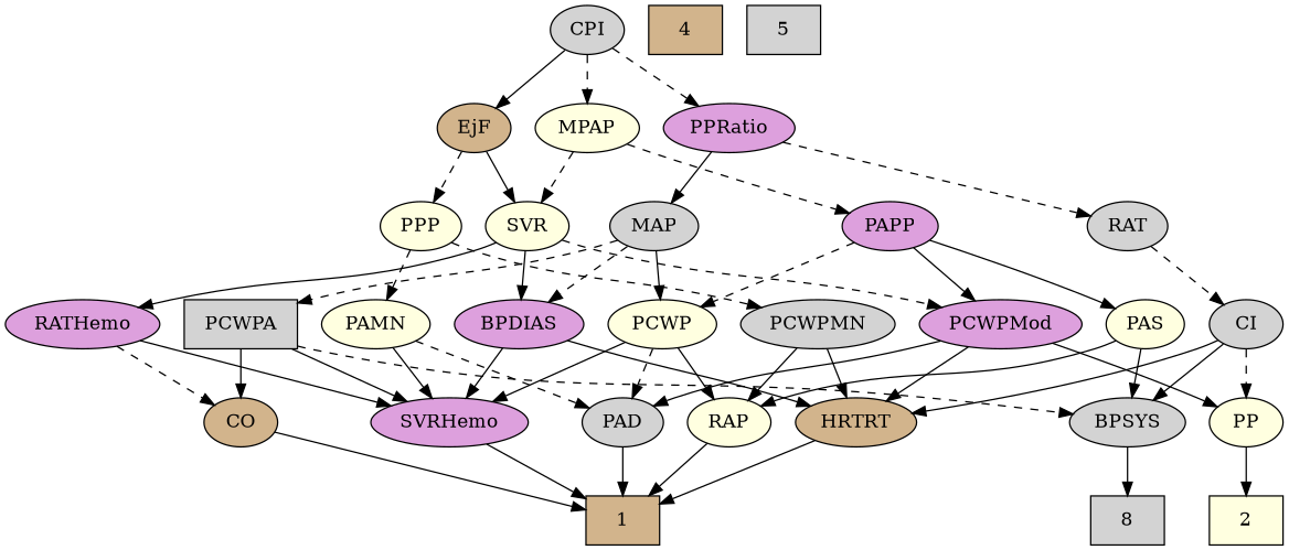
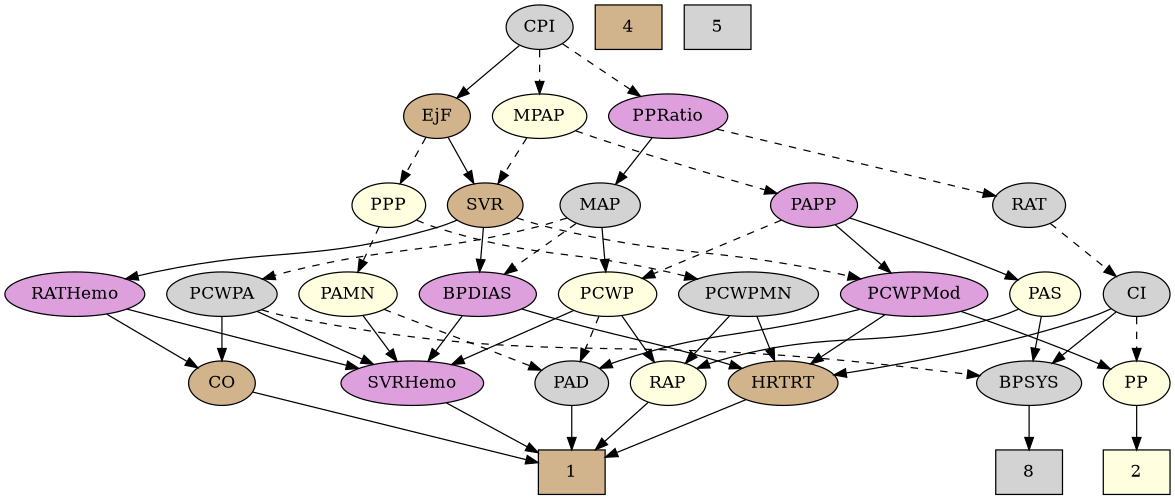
  strict digraph {
    node [fillcolor=lightgrey style=filled]
    edge [style=solid]
    1 [fillcolor=tan height=0.5 shape=box width=0.75]
    2 [fillcolor=lightyellow height=0.5 shape=box width=0.75]
    n3 [height=0.5 label=8 shape=box width=0.75]
    4 [fillcolor=tan height=0.5 shape=box width=0.75]
    5 [height=0.5 shape=box width=0.75]
    PAS [fillcolor=lightyellow height=0.5 width=0.75]
    RAP [fillcolor=lightyellow height=0.5 width=0.77632]
    BPSYS [height=0.5 width=1.0471]
    RATHemo [fillcolor=plum height=0.5 width=1.3721]
    CO [fillcolor=tan height=0.5 width=0.75]
    SVRHemo [fillcolor=plum height=0.5 width=1.3902]
    EjF [fillcolor=tan height=0.5 width=0.75]
-   SVR [fillcolor=lightyellow height=0.5 width=0.77632]
+   SVR [fillcolor=tan height=0.5 width=0.77632]
    PPP [fillcolor=lightyellow height=0.5 width=0.75]
    PCWPMod [fillcolor=plum height=0.5 width=1.4443]
    BPDIAS [fillcolor=plum height=0.5 width=1.1735]
    PAMN [fillcolor=lightyellow height=0.5 width=1.011]
    PCWPMN [height=0.5 width=1.3902]
    PAD [height=0.5 width=0.79437]
    PP [fillcolor=lightyellow height=0.5 width=0.75]
    HRTRT [fillcolor=tan height=0.5 width=1.1013]
    MPAP [fillcolor=lightyellow height=0.5 width=0.97491]
    PAPP [fillcolor=plum height=0.5 width=0.88464]
    PCWP [fillcolor=lightyellow height=0.5 width=0.97491]
    CPI [height=0.5 width=0.75]
    PPRatio [fillcolor=plum height=0.5 width=1.1013]
    RAT [height=0.5 width=0.75827]
    MAP [height=0.5 width=0.84854]
    CI [height=0.5 width=0.75]
-   PCWPA [height=0.5 width=1.1555 shape=box]
+   PCWPA [height=0.5 width=1.1555]
    PAS -> RAP
    PAS -> BPSYS
    RAP -> 1
    BPSYS -> n3
-   RATHemo -> CO [style=dashed]
+   RATHemo -> CO
    RATHemo -> SVRHemo
    CO -> 1
    SVRHemo -> 1
    EjF -> SVR
    EjF -> PPP [style=dashed]
    SVR -> RATHemo
    SVR -> PCWPMod [style=dashed]
    SVR -> BPDIAS
    PPP -> PAMN [style=dashed]
    PPP -> PCWPMN [style=dashed]
    PCWPMod -> PAD
    PCWPMod -> PP
    PCWPMod -> HRTRT
    BPDIAS -> SVRHemo
    BPDIAS -> HRTRT
    PAMN -> SVRHemo
    PAMN -> PAD [style=dashed]
    PCWPMN -> RAP
    PCWPMN -> HRTRT
    PAD -> 1
    PP -> 2
    HRTRT -> 1
    MPAP -> SVR [style=dashed]
    MPAP -> PAPP [style=dashed]
    PAPP -> PAS
    PAPP -> PCWPMod
    PAPP -> PCWP [style=dashed]
    PCWP -> RAP
    PCWP -> SVRHemo
    PCWP -> PAD [style=dashed]
    CPI -> EjF
    CPI -> MPAP [style=dashed]
    CPI -> PPRatio [style=dashed]
    PPRatio -> RAT [style=dashed]
    PPRatio -> MAP
    RAT -> CI [style=dashed]
    MAP -> BPDIAS [style=dashed]
    MAP -> PCWP
    MAP -> PCWPA [style=dashed]
    CI -> BPSYS
    CI -> PP [style=dashed]
    CI -> HRTRT
    PCWPA -> BPSYS [style=dashed]
    PCWPA -> CO
    PCWPA -> SVRHemo
  }
